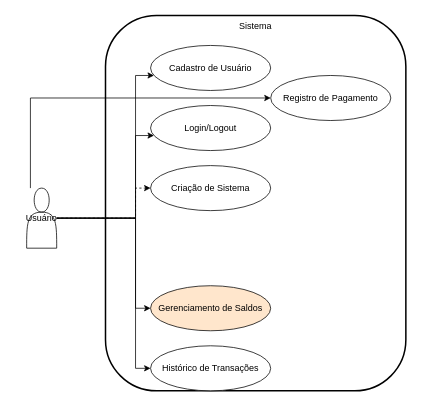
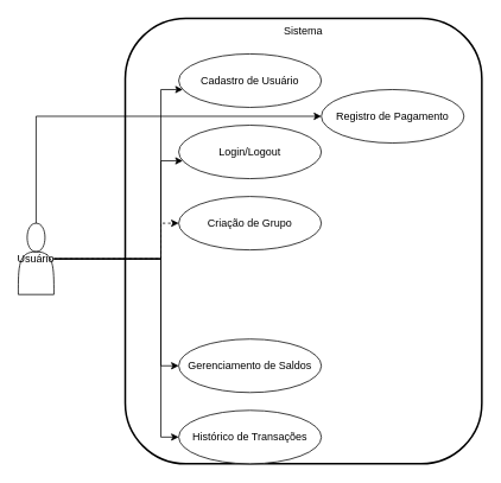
  <mxCell id="0" />
  <mxCell id="1" parent="0" />
- <mxCell id="2" value="Usuário" style="shape=actor;whiteSpace=wrap;html=1;" parent="1" vertex="1"><mxGeometry x="35" y="250" width="40" height="80" as="geometry" /></mxCell>
+ <mxCell id="2" value="Usuário" style="shape=actor;whiteSpace=wrap;html=1;" parent="1" vertex="1"><mxGeometry x="20" y="250" width="40" height="80" as="geometry" /></mxCell>
  <mxCell id="3" value="Sistema" style="rounded=1;whiteSpace=wrap;html=1;strokeWidth=2;arcSize=17;align=center;verticalAlign=top;" parent="1" vertex="1"><mxGeometry x="140" y="20" width="400" height="500" as="geometry" /></mxCell>
  <mxCell id="4" value="Cadastro de Usuário" style="ellipse;whiteSpace=wrap;html=1;" parent="3" vertex="1"><mxGeometry x="60" y="40" width="160" height="60" as="geometry" /></mxCell>
  <mxCell id="5" value="Login/Logout" style="ellipse;whiteSpace=wrap;html=1;" parent="3" vertex="1"><mxGeometry x="60" y="120" width="160" height="60" as="geometry" /></mxCell>
- <mxCell id="6" value="Criação de Sistema" style="ellipse;whiteSpace=wrap;html=1;" parent="3" vertex="1"><mxGeometry x="60" y="200" width="160" height="60" as="geometry" /></mxCell>
- <mxCell id="7" value="Gerenciamento de Saldos" style="ellipse;whiteSpace=wrap;html=1;fillColor=#ffe6cc;" parent="3" vertex="1"><mxGeometry x="60" y="360" width="160" height="60" as="geometry" /></mxCell>
+ <mxCell id="6" value="Criação de Grupo" style="ellipse;whiteSpace=wrap;html=1;" parent="3" vertex="1"><mxGeometry x="60" y="200" width="160" height="60" as="geometry" /></mxCell>
+ <mxCell id="7" value="Gerenciamento de Saldos" style="ellipse;whiteSpace=wrap;html=1;" parent="3" vertex="1"><mxGeometry x="60" y="360" width="160" height="60" as="geometry" /></mxCell>
  <mxCell id="8" value="Histórico de Transações" style="ellipse;whiteSpace=wrap;html=1;" parent="3" vertex="1"><mxGeometry x="60" y="440" width="160" height="60" as="geometry" /></mxCell>
  <mxCell id="9" value="Registro de Pagamento" style="ellipse;whiteSpace=wrap;html=1;" parent="3" vertex="1"><mxGeometry x="220" y="80" width="160" height="60" as="geometry" /></mxCell>
  <mxCell id="10" style="edgeStyle=orthogonalEdgeStyle;rounded=0;orthogonalLoop=1;" parent="1" source="2" target="4" edge="1"><mxGeometry relative="1" as="geometry"><Array as="points"><mxPoint x="180" y="290" /><mxPoint x="180" y="100" /></Array></mxGeometry></mxCell>
  <mxCell id="11" style="edgeStyle=orthogonalEdgeStyle;rounded=0;orthogonalLoop=1;" parent="1" source="2" target="5" edge="1"><mxGeometry relative="1" as="geometry"><Array as="points"><mxPoint x="180" y="290" /><mxPoint x="180" y="180" /></Array></mxGeometry></mxCell>
  <mxCell id="12" style="edgeStyle=orthogonalEdgeStyle;rounded=0;orthogonalLoop=1;dashed=1;" parent="1" source="2" target="6" edge="1"><mxGeometry relative="1" as="geometry"><Array as="points"><mxPoint x="180" y="290" /><mxPoint x="180" y="250" /></Array></mxGeometry></mxCell>
  <mxCell id="13" style="edgeStyle=orthogonalEdgeStyle;rounded=0;orthogonalLoop=1;" parent="1" source="2" target="7" edge="1"><mxGeometry relative="1" as="geometry"><Array as="points"><mxPoint x="180" y="290" /><mxPoint x="180" y="410" /></Array></mxGeometry></mxCell>
  <mxCell id="14" style="edgeStyle=orthogonalEdgeStyle;rounded=0;orthogonalLoop=1;" parent="1" source="2" target="8" edge="1"><mxGeometry relative="1" as="geometry"><Array as="points"><mxPoint x="180" y="290" /><mxPoint x="180" y="490" /></Array></mxGeometry></mxCell>
  <mxCell id="15" style="edgeStyle=orthogonalEdgeStyle;rounded=0;orthogonalLoop=1;" parent="1" source="2" target="9" edge="1"><mxGeometry relative="1" as="geometry"><Array as="points"><mxPoint x="40" y="130" /></Array></mxGeometry></mxCell>
